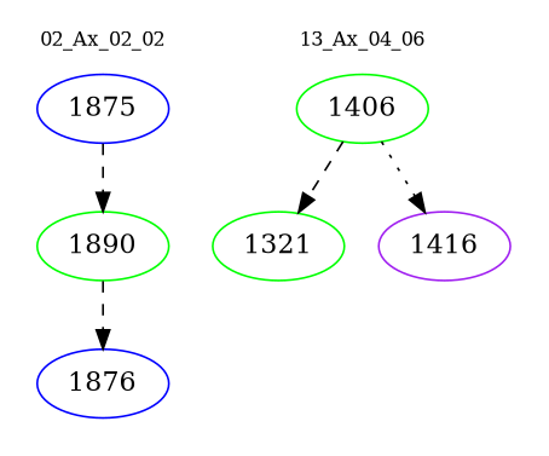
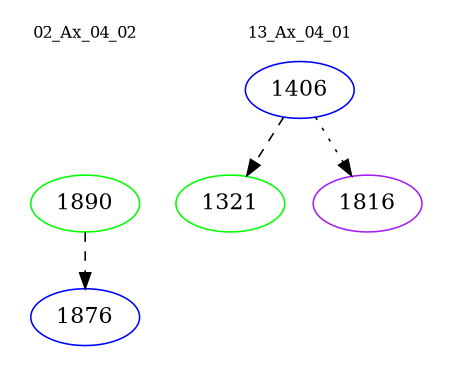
  digraph {
    node [color=blue]
    edge [color=black style=dashed]
-   n1 [label=1875]
    n2 [label=1876]
    n3 [color=green label=1890]
-   n4 [color=green label=1406]
+   n4 [label=1406]
    n5 [color=green label=1321]
-   n6 [color=purple label=1416]
+   n6 [color=purple label=1816]
    subgraph cluster_1 {
      color=white
      fontsize=10
-     label="02_Ax_02_02"
-     n1
+     label="02_Ax_04_02"
      n2
      n3
    }
    subgraph cluster_2 {
      color=white
      fontsize=10
-     label="13_Ax_04_06"
+     label="13_Ax_04_01"
      n4
      n5
      n6
    }
-   n1 -> n3
    n3 -> n2
    n4 -> n5
    n4 -> n6 [style=dotted]
  }
